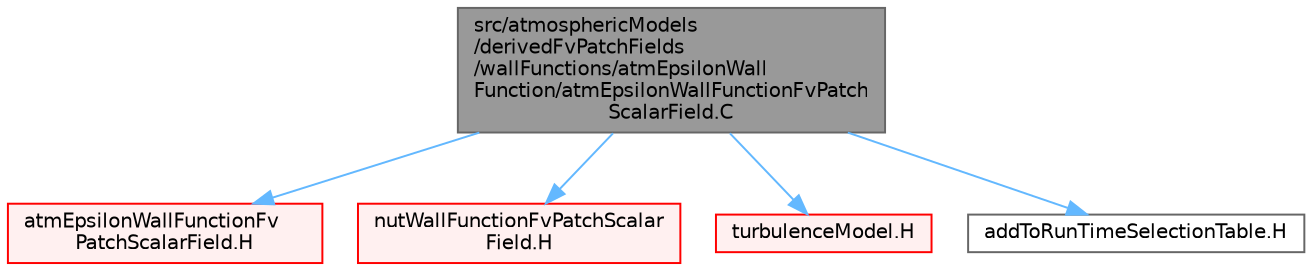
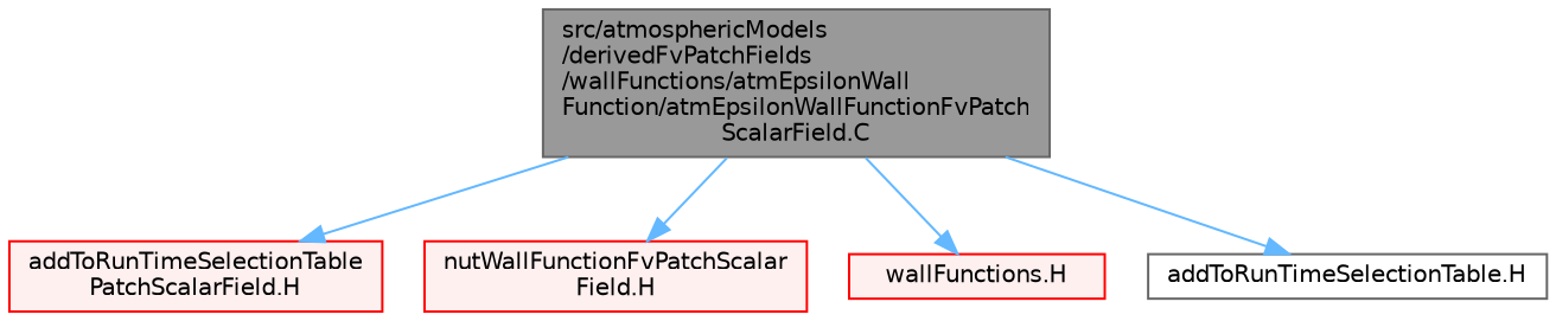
  digraph {
    node [color=red fillcolor="#FFF0F0" fontname=Helvetica fontsize=10 shape=box style=filled]
    edge [color=steelblue1 fontname=Helvetica fontsize=10 labelfontname=Helvetica labelfontsize=10 style=solid]
    n1 [color=gray40 fillcolor=grey60 fontcolor=black height=0.2 label="src/atmosphericModels\l/derivedFvPatchFields\l/wallFunctions/atmEpsilonWall\lFunction/atmEpsilonWallFunctionFvPatch\lScalarField.C" width=0.4]
-   n2 [height=0.2 label="atmEpsilonWallFunctionFv\lPatchScalarField.H" width=0.4]
+   n2 [height=0.2 label="addToRunTimeSelectionTable\lPatchScalarField.H" width=0.4]
    n3 [height=0.2 label="nutWallFunctionFvPatchScalar\lField.H" width=0.4]
-   n4 [height=0.2 label="turbulenceModel.H" width=0.4]
+   n4 [height=0.2 label="wallFunctions.H" width=0.4]
    n5 [color=grey40 fillcolor=white height=0.2 label="addToRunTimeSelectionTable.H" width=0.4]
    n1 -> n2
    n1 -> n3
    n1 -> n4
    n1 -> n5
  }
